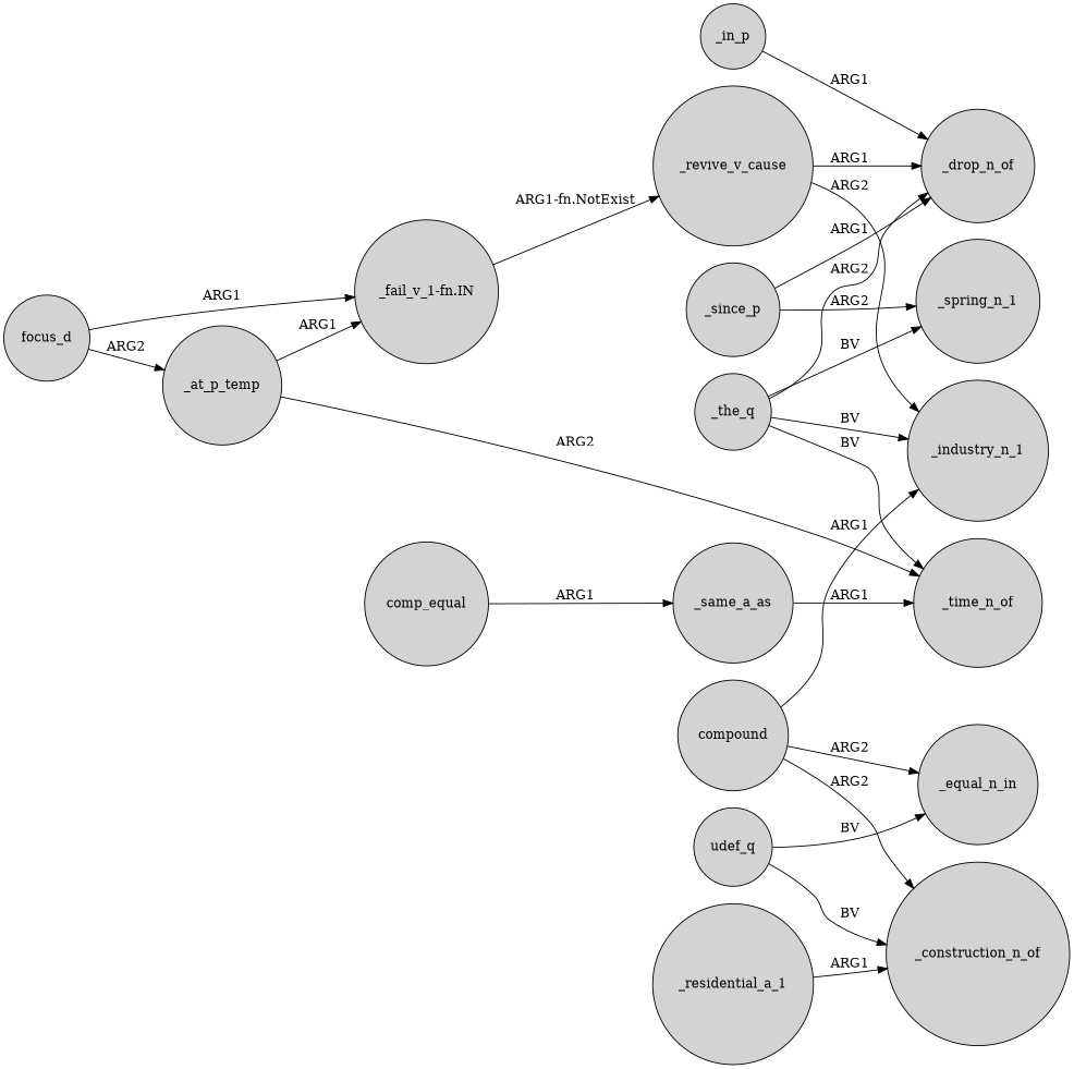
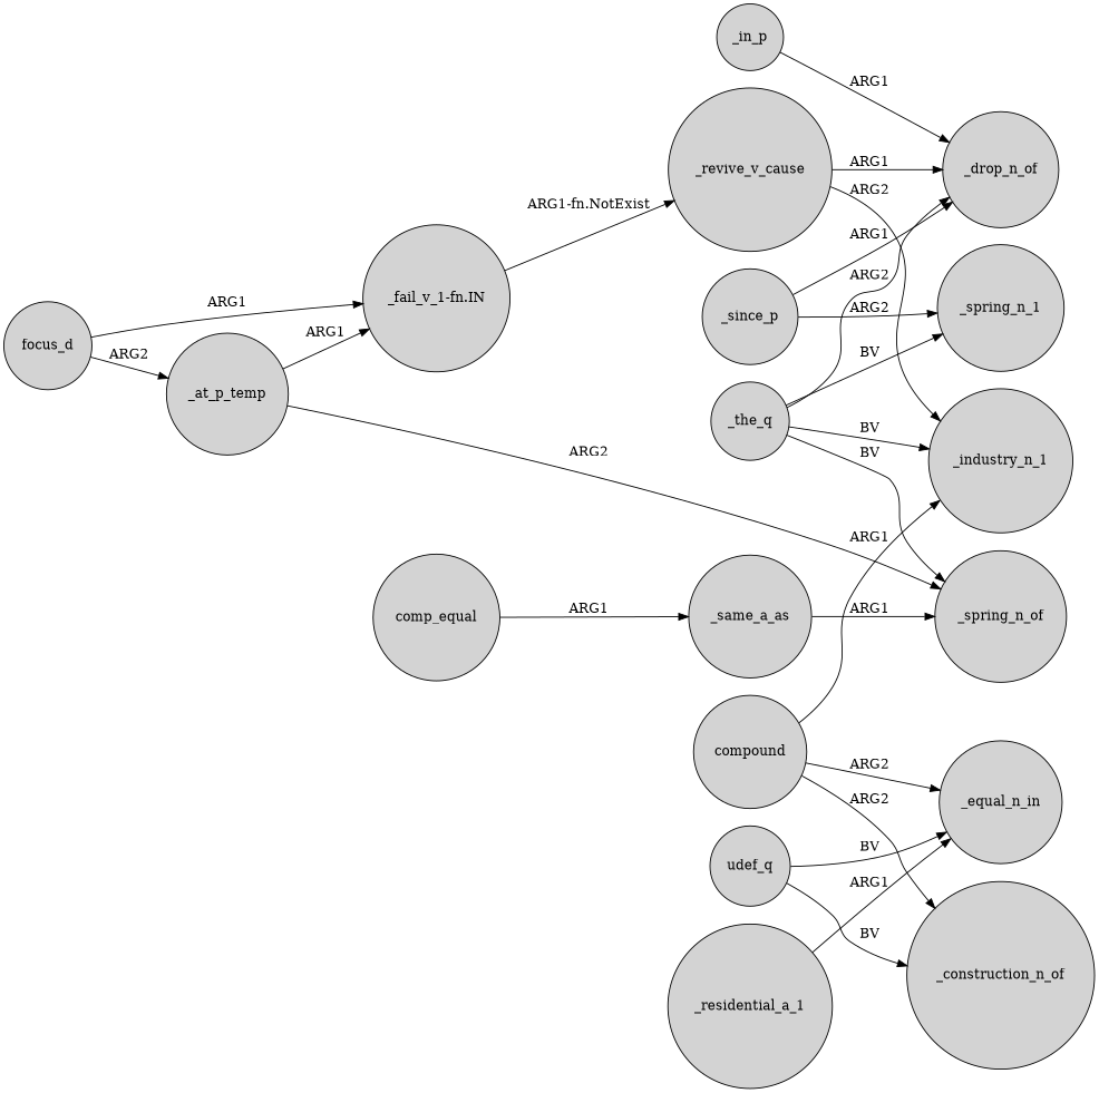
  digraph {
    rankdir=LR
    node [shape=circle style=filled]
    focus_d
    _at_p_temp
    "_fail_v_1-fn.IN"
-   _time_n_of
+   _time_n_of [label=_spring_n_of]
    _revive_v_cause
    _drop_n_of
    _industry_n_1
    _since_p
    _spring_n_1
    _in_p
    compound
    n12 [label=_equal_n_in]
    _construction_n_of
    udef_q
    _the_q
    comp_equal
    _same_a_as
    _residential_a_1
    focus_d -> _at_p_temp [label=ARG2]
    focus_d -> "_fail_v_1-fn.IN" [label=ARG1]
    _at_p_temp -> "_fail_v_1-fn.IN" [label=ARG1]
    _at_p_temp -> _time_n_of [label=ARG2]
    "_fail_v_1-fn.IN" -> _revive_v_cause [label="ARG1-fn.NotExist"]
    _revive_v_cause -> _drop_n_of [label=ARG1]
    _revive_v_cause -> _industry_n_1 [label=ARG2]
    _since_p -> _drop_n_of [label=ARG1]
    _since_p -> _spring_n_1 [label=ARG2]
    _in_p -> _drop_n_of [label=ARG1]
    compound -> _industry_n_1 [label=ARG1]
    compound -> n12 [label=ARG2]
    compound -> _construction_n_of [label=ARG2]
    udef_q -> n12 [label=BV]
    udef_q -> _construction_n_of [label=BV]
    _the_q -> _time_n_of [label=BV]
    _the_q -> _drop_n_of [label=ARG2]
    _the_q -> _industry_n_1 [label=BV]
    _the_q -> _spring_n_1 [label=BV]
    comp_equal -> _same_a_as [label=ARG1]
    _same_a_as -> _time_n_of [label=ARG1]
-   _residential_a_1 -> _construction_n_of [label=ARG1]
+   _residential_a_1 -> n12 [label=ARG1]
  }
